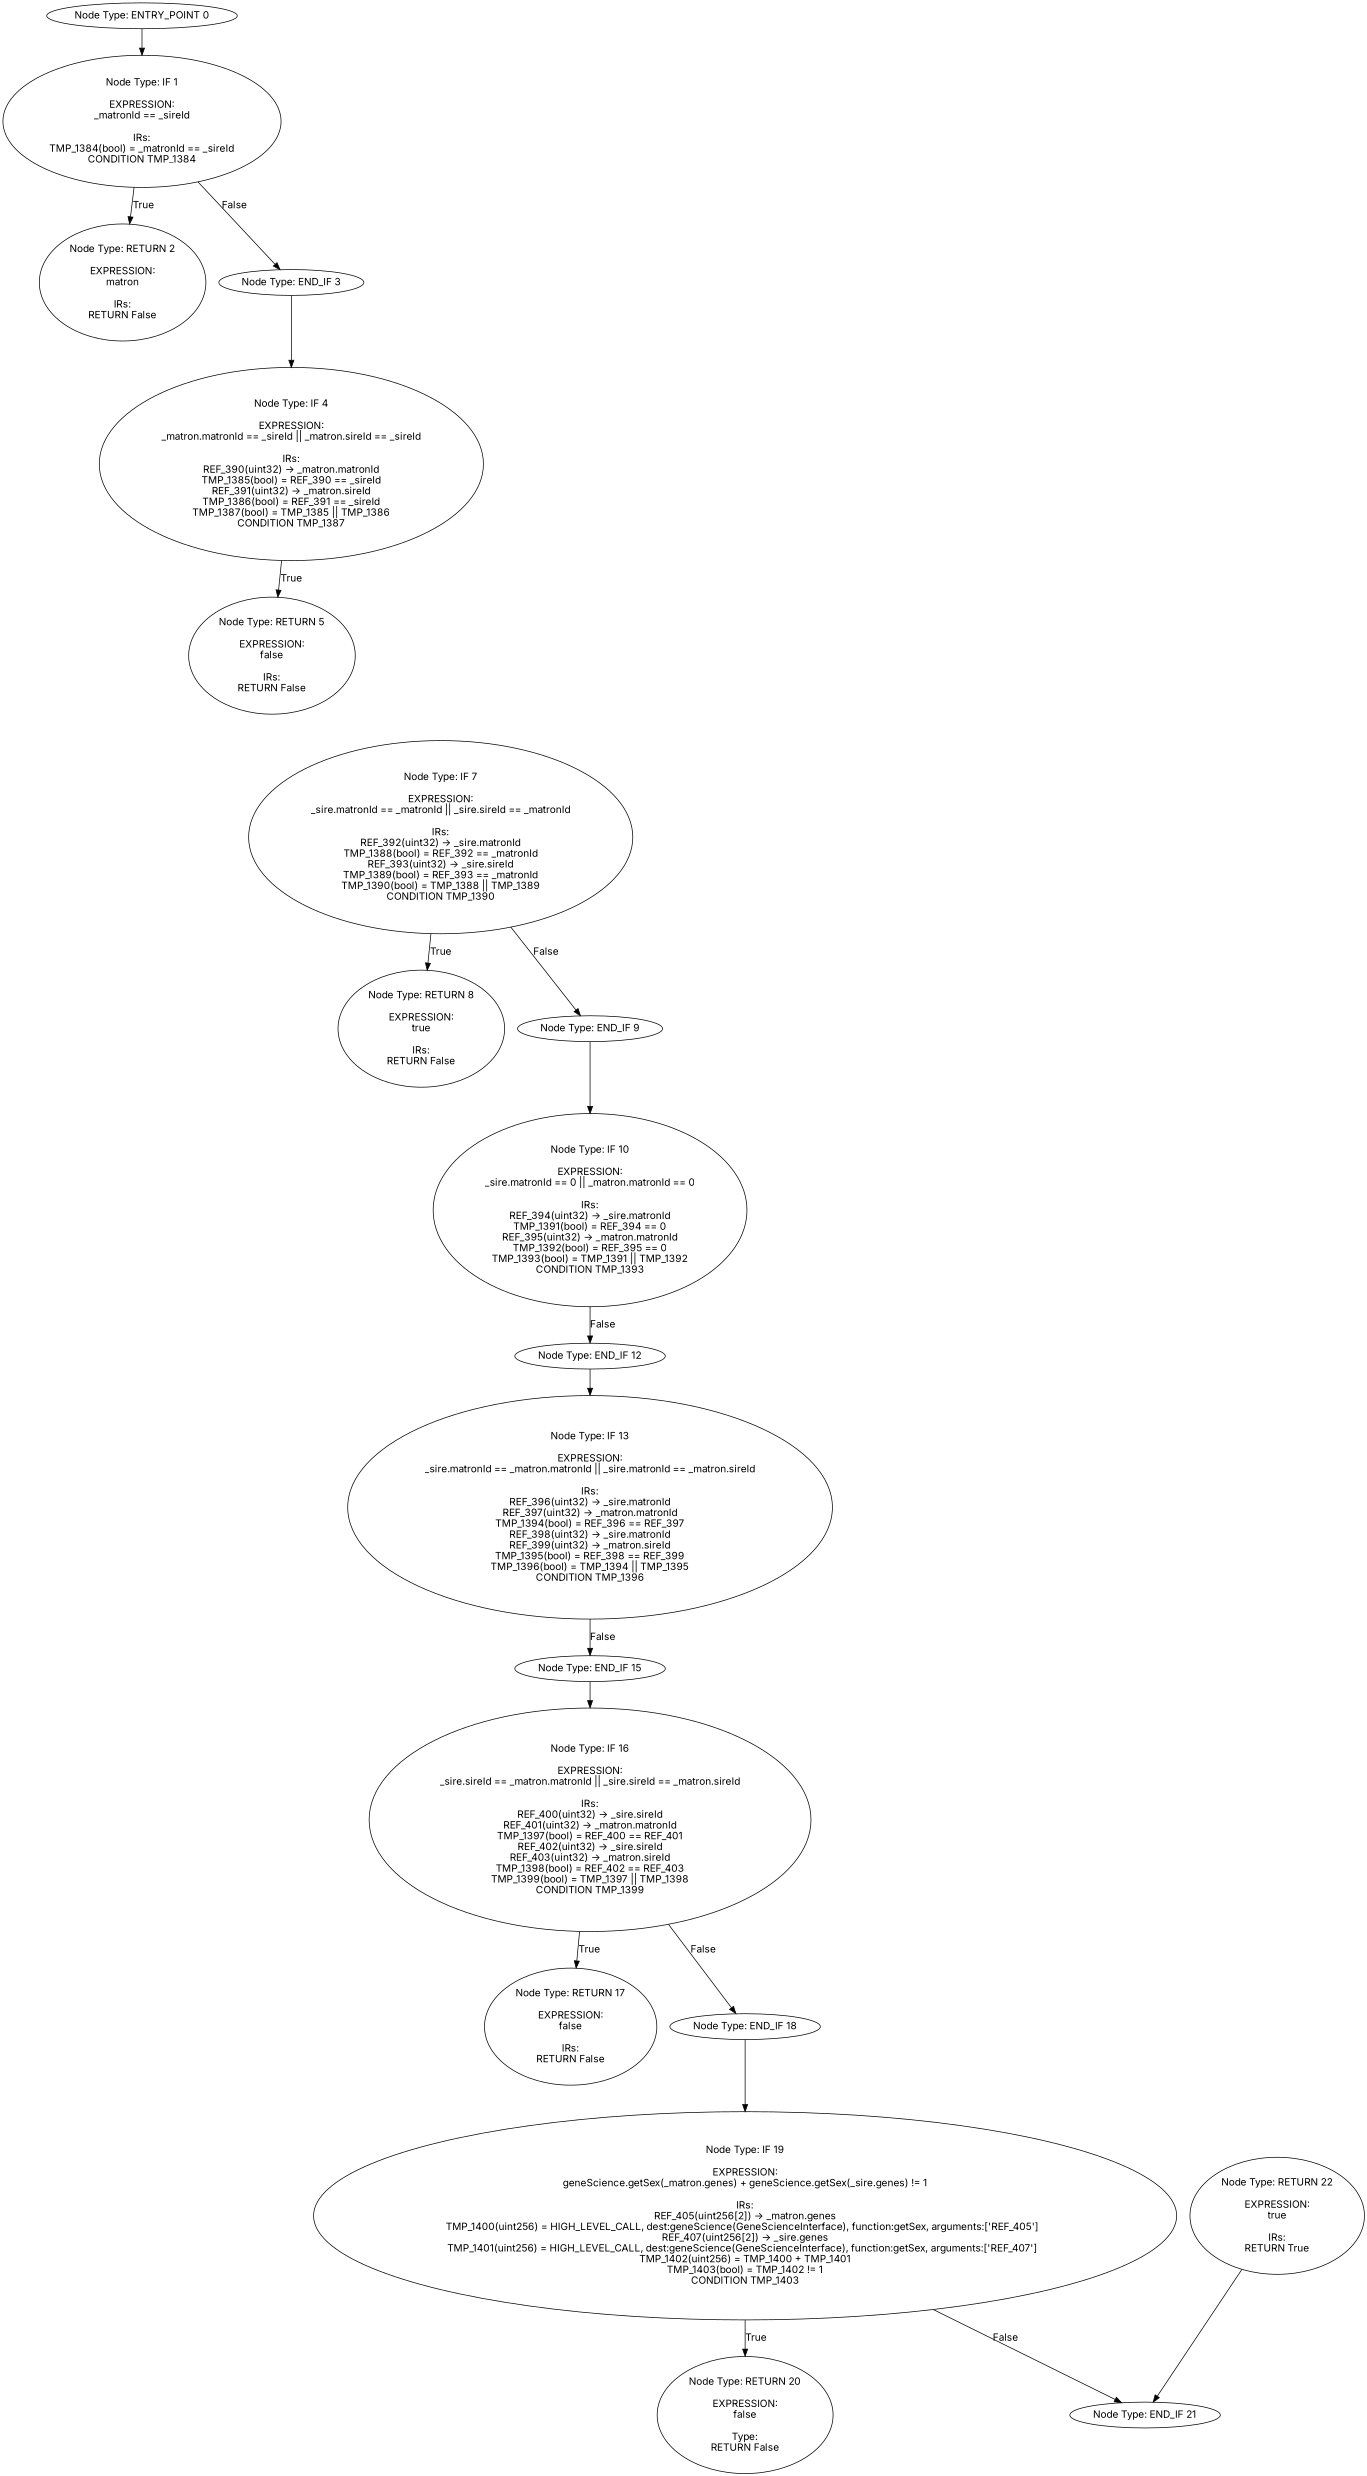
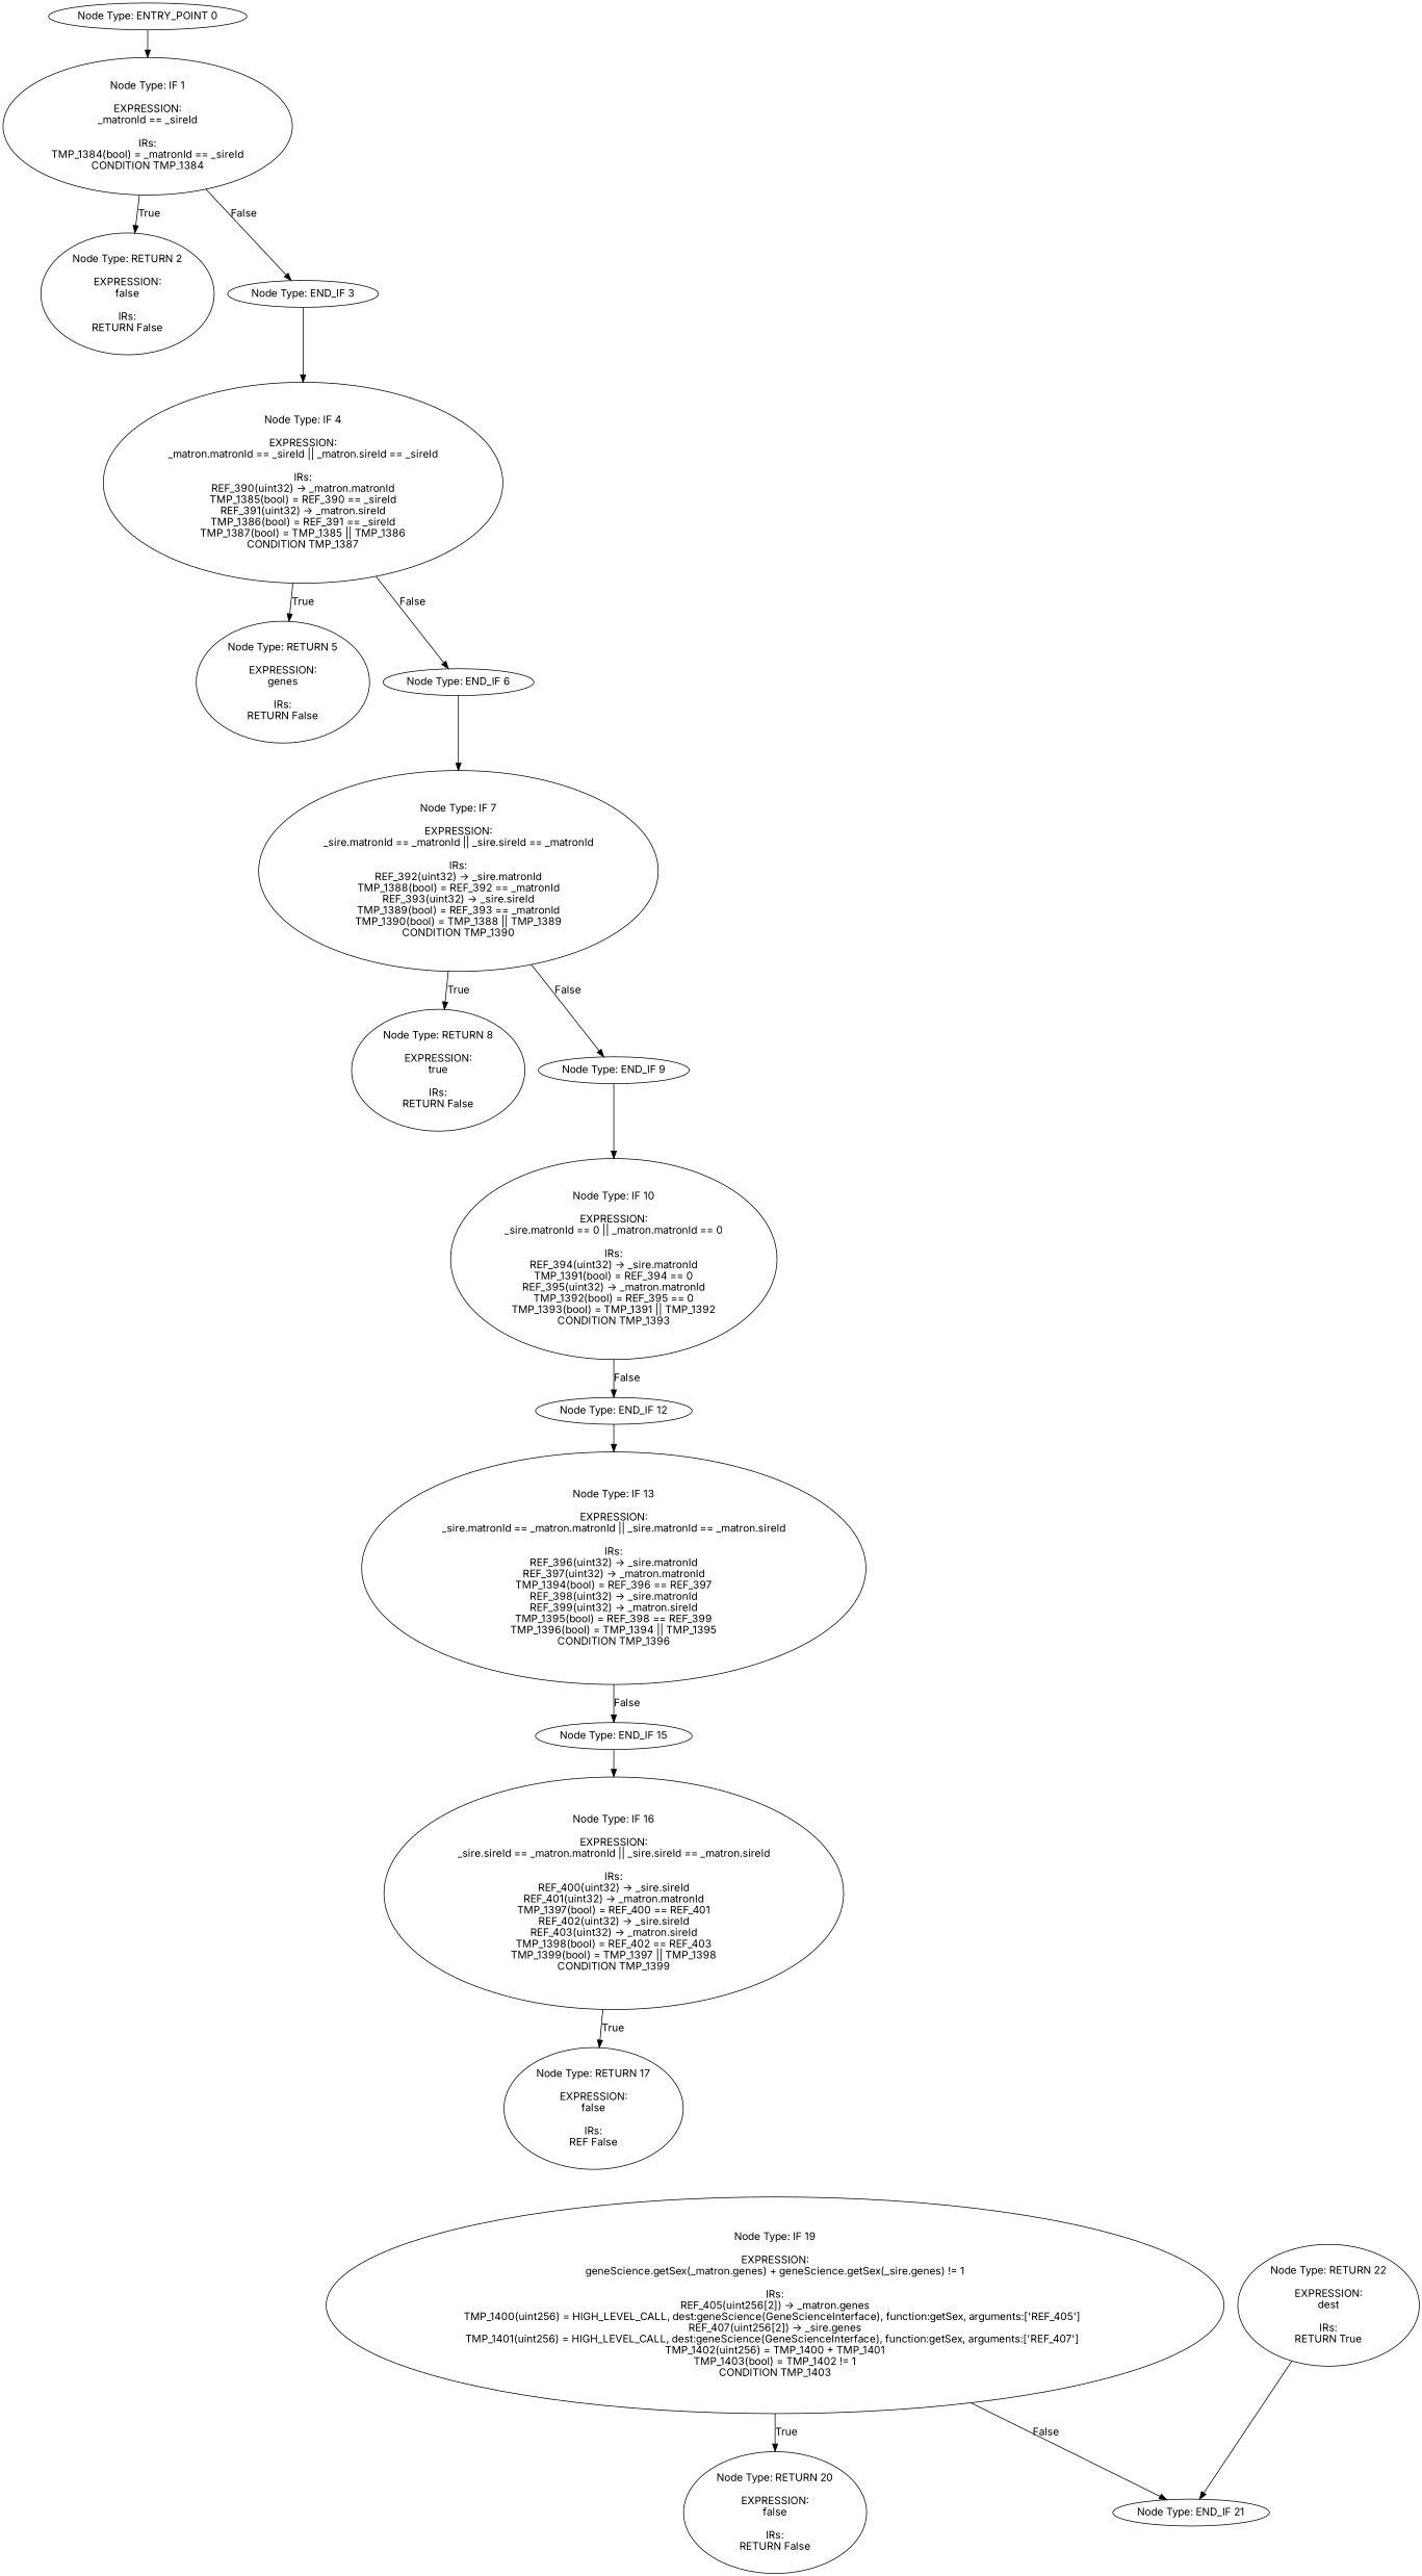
  digraph {
    fontname=Inter
    node [fontname=Inter]
    edge [fontname=Inter]
    n1 [label="Node Type: ENTRY_POINT 0\n"]
    n2 [label="Node Type: IF 1\n\nEXPRESSION:\n_matronId == _sireId\n\nIRs:\nTMP_1384(bool) = _matronId == _sireId\nCONDITION TMP_1384"]
-   n3 [label="Node Type: RETURN 2\n\nEXPRESSION:\nmatron\n\nIRs:\nRETURN False"]
+   n3 [label="Node Type: RETURN 2\n\nEXPRESSION:\nfalse\n\nIRs:\nRETURN False"]
    n4 [label="Node Type: END_IF 3\n"]
    n5 [label="Node Type: IF 4\n\nEXPRESSION:\n_matron.matronId == _sireId || _matron.sireId == _sireId\n\nIRs:\nREF_390(uint32) -> _matron.matronId\nTMP_1385(bool) = REF_390 == _sireId\nREF_391(uint32) -> _matron.sireId\nTMP_1386(bool) = REF_391 == _sireId\nTMP_1387(bool) = TMP_1385 || TMP_1386\nCONDITION TMP_1387"]
-   n6 [label="Node Type: RETURN 5\n\nEXPRESSION:\nfalse\n\nIRs:\nRETURN False"]
+   n6 [label="Node Type: RETURN 5\n\nEXPRESSION:\ngenes\n\nIRs:\nRETURN False"]
+   n7 [label="Node Type: END_IF 6\n"]
    n8 [label="Node Type: IF 7\n\nEXPRESSION:\n_sire.matronId == _matronId || _sire.sireId == _matronId\n\nIRs:\nREF_392(uint32) -> _sire.matronId\nTMP_1388(bool) = REF_392 == _matronId\nREF_393(uint32) -> _sire.sireId\nTMP_1389(bool) = REF_393 == _matronId\nTMP_1390(bool) = TMP_1388 || TMP_1389\nCONDITION TMP_1390"]
    n9 [label="Node Type: RETURN 8\n\nEXPRESSION:\ntrue\n\nIRs:\nRETURN False"]
    n10 [label="Node Type: END_IF 9\n"]
    n11 [label="Node Type: IF 10\n\nEXPRESSION:\n_sire.matronId == 0 || _matron.matronId == 0\n\nIRs:\nREF_394(uint32) -> _sire.matronId\nTMP_1391(bool) = REF_394 == 0\nREF_395(uint32) -> _matron.matronId\nTMP_1392(bool) = REF_395 == 0\nTMP_1393(bool) = TMP_1391 || TMP_1392\nCONDITION TMP_1393"]
    n12 [label="Node Type: END_IF 12\n"]
    n13 [label="Node Type: IF 13\n\nEXPRESSION:\n_sire.matronId == _matron.matronId || _sire.matronId == _matron.sireId\n\nIRs:\nREF_396(uint32) -> _sire.matronId\nREF_397(uint32) -> _matron.matronId\nTMP_1394(bool) = REF_396 == REF_397\nREF_398(uint32) -> _sire.matronId\nREF_399(uint32) -> _matron.sireId\nTMP_1395(bool) = REF_398 == REF_399\nTMP_1396(bool) = TMP_1394 || TMP_1395\nCONDITION TMP_1396"]
    n14 [label="Node Type: END_IF 15\n"]
    n15 [label="Node Type: IF 16\n\nEXPRESSION:\n_sire.sireId == _matron.matronId || _sire.sireId == _matron.sireId\n\nIRs:\nREF_400(uint32) -> _sire.sireId\nREF_401(uint32) -> _matron.matronId\nTMP_1397(bool) = REF_400 == REF_401\nREF_402(uint32) -> _sire.sireId\nREF_403(uint32) -> _matron.sireId\nTMP_1398(bool) = REF_402 == REF_403\nTMP_1399(bool) = TMP_1397 || TMP_1398\nCONDITION TMP_1399"]
-   n16 [label="Node Type: RETURN 17\n\nEXPRESSION:\nfalse\n\nIRs:\nRETURN False"]
-   n17 [label="Node Type: END_IF 18\n"]
+   n16 [label="Node Type: RETURN 17\n\nEXPRESSION:\nfalse\n\nIRs:\nREF False"]
    n18 [label="Node Type: IF 19\n\nEXPRESSION:\ngeneScience.getSex(_matron.genes) + geneScience.getSex(_sire.genes) != 1\n\nIRs:\nREF_405(uint256[2]) -> _matron.genes\nTMP_1400(uint256) = HIGH_LEVEL_CALL, dest:geneScience(GeneScienceInterface), function:getSex, arguments:['REF_405']  \nREF_407(uint256[2]) -> _sire.genes\nTMP_1401(uint256) = HIGH_LEVEL_CALL, dest:geneScience(GeneScienceInterface), function:getSex, arguments:['REF_407']  \nTMP_1402(uint256) = TMP_1400 + TMP_1401\nTMP_1403(bool) = TMP_1402 != 1\nCONDITION TMP_1403"]
-   n19 [label="Node Type: RETURN 20\n\nEXPRESSION:\nfalse\n\nType:\nRETURN False"]
+   n19 [label="Node Type: RETURN 20\n\nEXPRESSION:\nfalse\n\nIRs:\nRETURN False"]
    n20 [label="Node Type: END_IF 21\n"]
-   n21 [label="Node Type: RETURN 22\n\nEXPRESSION:\ntrue\n\nIRs:\nRETURN True"]
+   n21 [label="Node Type: RETURN 22\n\nEXPRESSION:\ndest\n\nIRs:\nRETURN True"]
    n1 -> n2
    n2 -> n3 [label=True]
    n2 -> n4 [label=False]
    n4 -> n5
    n5 -> n6 [label=True]
+   n5 -> n7 [label=False]
+   n7 -> n8
    n8 -> n9 [label=True]
    n8 -> n10 [label=False]
    n10 -> n11
    n11 -> n12 [label=False]
    n12 -> n13
    n13 -> n14 [label=False]
    n14 -> n15
    n15 -> n16 [label=True]
-   n15 -> n17 [label=False]
-   n17 -> n18
    n18 -> n19 [label=True]
    n18 -> n20 [label=False]
    n21 -> n20
  }
